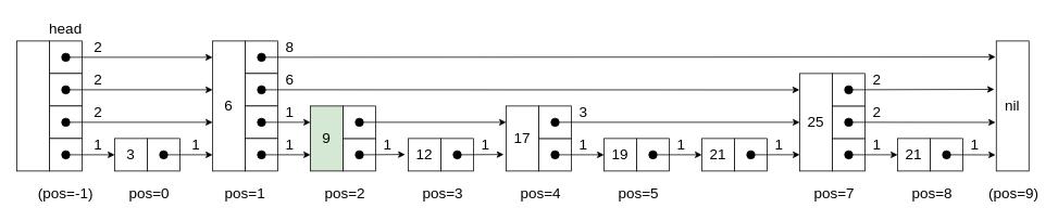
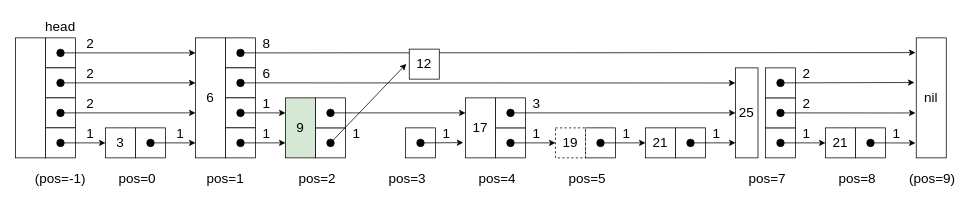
  <mxCell id="0" />
  <mxCell id="1" parent="0" />
  <mxCell id="2" value="" style="group" parent="1" vertex="1" connectable="0"><mxGeometry y="20" width="1255" height="230" as="geometry" x="20" /></mxCell>
  <mxCell id="3" value="" style="group;fontSize=18;" parent="2" vertex="1" connectable="0"><mxGeometry x="240" y="30" width="80" height="160" as="geometry" /></mxCell>
  <mxCell id="4" value="6" style="rounded=0;whiteSpace=wrap;html=1;fontSize=18;" parent="3" vertex="1"><mxGeometry width="40" height="160" as="geometry" /></mxCell>
  <mxCell id="5" value="" style="group" parent="3" vertex="1" connectable="0"><mxGeometry x="40" width="40" height="40" as="geometry" /></mxCell>
  <mxCell id="6" value="" style="rounded=0;whiteSpace=wrap;html=1;" parent="5" vertex="1"><mxGeometry width="40" height="40" as="geometry" /></mxCell>
  <mxCell id="7" style="edgeStyle=none;shape=connector;rounded=0;orthogonalLoop=1;jettySize=auto;html=1;exitX=1;exitY=0.5;exitDx=0;exitDy=0;labelBackgroundColor=default;strokeColor=default;align=center;verticalAlign=middle;fontFamily=Helvetica;fontSize=11;fontColor=default;endArrow=classic;" parent="5" source="8" edge="1"><mxGeometry relative="1" as="geometry"><mxPoint x="920" y="19.647" as="targetPoint" /></mxGeometry></mxCell>
  <mxCell id="8" value="" style="ellipse;whiteSpace=wrap;html=1;aspect=fixed;fillColor=#000000;" parent="5" vertex="1"><mxGeometry x="15" y="15" width="10" height="10" as="geometry" /></mxCell>
  <mxCell id="9" value="" style="group" parent="3" vertex="1" connectable="0"><mxGeometry x="40" y="40" width="40" height="40" as="geometry" /></mxCell>
  <mxCell id="10" value="" style="rounded=0;whiteSpace=wrap;html=1;" parent="9" vertex="1"><mxGeometry width="40" height="40" as="geometry" /></mxCell>
  <mxCell id="11" value="" style="ellipse;whiteSpace=wrap;html=1;aspect=fixed;fillColor=#000000;" parent="9" vertex="1"><mxGeometry x="15" y="15" width="10" height="10" as="geometry" /></mxCell>
  <mxCell id="12" value="" style="group" parent="3" vertex="1" connectable="0"><mxGeometry x="40" y="80" width="40" height="40" as="geometry" /></mxCell>
  <mxCell id="13" value="" style="rounded=0;whiteSpace=wrap;html=1;" parent="12" vertex="1"><mxGeometry width="40" height="40" as="geometry" /></mxCell>
  <mxCell id="14" value="" style="ellipse;whiteSpace=wrap;html=1;aspect=fixed;fillColor=#000000;" parent="12" vertex="1"><mxGeometry x="15" y="15" width="10" height="10" as="geometry" /></mxCell>
  <mxCell id="15" value="" style="group" parent="3" vertex="1" connectable="0"><mxGeometry x="40" y="120" width="40" height="40" as="geometry" /></mxCell>
  <mxCell id="16" value="" style="rounded=0;whiteSpace=wrap;html=1;" parent="15" vertex="1"><mxGeometry width="40" height="40" as="geometry" /></mxCell>
  <mxCell id="17" value="" style="ellipse;whiteSpace=wrap;html=1;aspect=fixed;fillColor=#000000;" parent="15" vertex="1"><mxGeometry x="15" y="15" width="10" height="10" as="geometry" /></mxCell>
  <mxCell id="18" value="" style="group" parent="2" vertex="1" connectable="0"><mxGeometry x="40" y="30" width="40" height="40" as="geometry" /></mxCell>
  <mxCell id="19" value="" style="rounded=0;whiteSpace=wrap;html=1;" parent="18" vertex="1"><mxGeometry width="40" height="40" as="geometry" /></mxCell>
  <mxCell id="20" value="" style="ellipse;whiteSpace=wrap;html=1;aspect=fixed;fillColor=#000000;" parent="18" vertex="1"><mxGeometry x="15" y="15" width="10" height="10" as="geometry" /></mxCell>
  <mxCell id="21" value="" style="group" parent="2" vertex="1" connectable="0"><mxGeometry x="40" y="70" width="40" height="40" as="geometry" /></mxCell>
  <mxCell id="22" value="" style="rounded=0;whiteSpace=wrap;html=1;" parent="21" vertex="1"><mxGeometry width="40" height="40" as="geometry" /></mxCell>
  <mxCell id="23" value="" style="ellipse;whiteSpace=wrap;html=1;aspect=fixed;fillColor=#000000;" parent="21" vertex="1"><mxGeometry x="15" y="15" width="10" height="10" as="geometry" /></mxCell>
  <mxCell id="24" value="" style="group" parent="2" vertex="1" connectable="0"><mxGeometry x="40" y="110" width="40" height="40" as="geometry" /></mxCell>
  <mxCell id="25" value="" style="rounded=0;whiteSpace=wrap;html=1;" parent="24" vertex="1"><mxGeometry width="40" height="40" as="geometry" /></mxCell>
  <mxCell id="26" value="" style="ellipse;whiteSpace=wrap;html=1;aspect=fixed;fillColor=#000000;" parent="24" vertex="1"><mxGeometry x="15" y="15" width="10" height="10" as="geometry" /></mxCell>
  <mxCell id="27" value="" style="group" parent="2" vertex="1" connectable="0"><mxGeometry x="40" y="150" width="40" height="40" as="geometry" /></mxCell>
  <mxCell id="28" value="" style="rounded=0;whiteSpace=wrap;html=1;" parent="27" vertex="1"><mxGeometry width="40" height="40" as="geometry" /></mxCell>
  <mxCell id="29" value="" style="ellipse;whiteSpace=wrap;html=1;aspect=fixed;fillColor=#000000;" parent="27" vertex="1"><mxGeometry x="15" y="15" width="10" height="10" as="geometry" /></mxCell>
  <mxCell id="30" value="" style="group" parent="2" vertex="1" connectable="0"><mxGeometry x="160" y="150" width="40" height="40" as="geometry" /></mxCell>
  <mxCell id="31" value="" style="rounded=0;whiteSpace=wrap;html=1;" parent="30" vertex="1"><mxGeometry width="40" height="40" as="geometry" /></mxCell>
  <mxCell id="32" value="" style="ellipse;whiteSpace=wrap;html=1;aspect=fixed;fillColor=#000000;" parent="30" vertex="1"><mxGeometry x="15" y="15" width="10" height="10" as="geometry" /></mxCell>
  <mxCell id="33" value="3" style="rounded=0;whiteSpace=wrap;html=1;fontSize=18;" parent="2" vertex="1"><mxGeometry x="120" y="150" width="40" height="40" as="geometry" /></mxCell>
  <mxCell id="34" style="edgeStyle=orthogonalEdgeStyle;rounded=0;orthogonalLoop=1;jettySize=auto;html=1;entryX=0;entryY=0.5;entryDx=0;entryDy=0;" parent="2" source="29" target="33" edge="1"><mxGeometry relative="1" as="geometry" /></mxCell>
  <mxCell id="35" style="rounded=0;orthogonalLoop=1;jettySize=auto;html=1;" parent="2" source="32" edge="1"><mxGeometry relative="1" as="geometry"><mxPoint x="240" y="170" as="targetPoint" /></mxGeometry></mxCell>
  <mxCell id="36" style="rounded=0;orthogonalLoop=1;jettySize=auto;html=1;exitX=1;exitY=0.5;exitDx=0;exitDy=0;" parent="2" source="26" edge="1"><mxGeometry relative="1" as="geometry"><mxPoint x="240" y="130" as="targetPoint" /></mxGeometry></mxCell>
  <mxCell id="37" style="rounded=0;orthogonalLoop=1;jettySize=auto;html=1;exitX=1;exitY=0.5;exitDx=0;exitDy=0;" parent="2" source="23" edge="1"><mxGeometry relative="1" as="geometry"><mxPoint x="240" y="90" as="targetPoint" /></mxGeometry></mxCell>
  <mxCell id="38" style="rounded=0;orthogonalLoop=1;jettySize=auto;html=1;exitX=1;exitY=0.5;exitDx=0;exitDy=0;" parent="2" source="20" edge="1"><mxGeometry relative="1" as="geometry"><mxPoint x="240" y="50" as="targetPoint" /></mxGeometry></mxCell>
  <mxCell id="39" value="head" style="text;html=1;strokeColor=none;fillColor=none;align=center;verticalAlign=middle;whiteSpace=wrap;rounded=0;fontSize=18;fontFamily=Helvetica;fontColor=default;" parent="2" vertex="1"><mxGeometry x="35" width="50" height="30" as="geometry" /></mxCell>
  <mxCell id="40" value="(pos=-1)" style="text;fontSize=18;fontFamily=Helvetica;fontColor=default;align=center;" parent="2" vertex="1"><mxGeometry x="27.5" y="200" width="65" height="30" as="geometry" /></mxCell>
  <mxCell id="41" value="pos=0" style="text;fontSize=18;fontFamily=Helvetica;fontColor=default;align=center;" parent="2" vertex="1"><mxGeometry x="130" y="200" width="65" height="30" as="geometry" /></mxCell>
  <mxCell id="42" value="pos=1" style="text;fontSize=18;fontFamily=Helvetica;fontColor=default;align=center;" parent="2" vertex="1"><mxGeometry x="247.5" y="200" width="65" height="30" as="geometry" /></mxCell>
  <mxCell id="43" value="2" style="text;fontSize=18;fontFamily=Helvetica;fontColor=default;align=center;" parent="2" vertex="1"><mxGeometry x="80" y="20" width="40" height="30" as="geometry" /></mxCell>
  <mxCell id="44" value="2" style="text;fontSize=18;fontFamily=Helvetica;fontColor=default;align=center;" parent="2" vertex="1"><mxGeometry x="80" y="60" width="40" height="30" as="geometry" /></mxCell>
  <mxCell id="45" value="2" style="text;fontSize=18;fontFamily=Helvetica;fontColor=default;align=center;" parent="2" vertex="1"><mxGeometry x="80" y="100" width="40" height="30" as="geometry" /></mxCell>
  <mxCell id="46" value="1" style="text;fontSize=18;fontFamily=Helvetica;fontColor=default;align=center;" parent="2" vertex="1"><mxGeometry x="80" y="140" width="40" height="30" as="geometry" /></mxCell>
  <mxCell id="47" value="1" style="text;fontSize=18;fontFamily=Helvetica;fontColor=default;align=center;" parent="2" vertex="1"><mxGeometry x="200" y="140" width="40" height="30" as="geometry" /></mxCell>
  <mxCell id="48" value="" style="group" parent="2" vertex="1" connectable="0"><mxGeometry x="400" y="150" width="40" height="40" as="geometry" /></mxCell>
  <mxCell id="49" value="" style="rounded=0;whiteSpace=wrap;html=1;" parent="48" vertex="1"><mxGeometry width="40" height="40" as="geometry" /></mxCell>
  <mxCell id="50" value="" style="ellipse;whiteSpace=wrap;html=1;aspect=fixed;fillColor=#000000;" parent="48" vertex="1"><mxGeometry x="15" y="15" width="10" height="10" as="geometry" /></mxCell>
  <mxCell id="51" value="9" style="rounded=0;whiteSpace=wrap;html=1;fontSize=18;fillColor=#d5e8d4;" parent="2" vertex="1"><mxGeometry x="360" y="110" width="40" height="80" as="geometry" /></mxCell>
  <mxCell id="52" style="edgeStyle=none;shape=connector;rounded=0;orthogonalLoop=1;jettySize=auto;html=1;exitX=1;exitY=0.5;exitDx=0;exitDy=0;entryX=0;entryY=0.75;entryDx=0;entryDy=0;labelBackgroundColor=default;strokeColor=default;align=center;verticalAlign=middle;fontFamily=Helvetica;fontSize=11;fontColor=default;endArrow=classic;" parent="2" source="17" target="51" edge="1"><mxGeometry relative="1" as="geometry" /></mxCell>
  <mxCell id="53" value="1" style="text;fontSize=18;fontFamily=Helvetica;fontColor=default;align=center;" parent="2" vertex="1"><mxGeometry x="320" y="140" width="30" height="30" as="geometry" /></mxCell>
  <mxCell id="54" value="" style="group" parent="2" vertex="1" connectable="0"><mxGeometry x="400" y="110" width="40" height="40" as="geometry" /></mxCell>
  <mxCell id="55" value="" style="rounded=0;whiteSpace=wrap;html=1;" parent="54" vertex="1"><mxGeometry width="40" height="40" as="geometry" /></mxCell>
  <mxCell id="56" value="" style="ellipse;whiteSpace=wrap;html=1;aspect=fixed;fillColor=#000000;" parent="54" vertex="1"><mxGeometry x="15" y="15" width="10" height="10" as="geometry" /></mxCell>
  <mxCell id="57" value="" style="group" parent="2" vertex="1" connectable="0"><mxGeometry x="520" y="150" width="40" height="40" as="geometry" /></mxCell>
  <mxCell id="58" value="" style="rounded=0;whiteSpace=wrap;html=1;" parent="57" vertex="1"><mxGeometry width="40" height="40" as="geometry" /></mxCell>
  <mxCell id="59" value="" style="ellipse;whiteSpace=wrap;html=1;aspect=fixed;fillColor=#000000;" parent="57" vertex="1"><mxGeometry x="15" y="15" width="10" height="10" as="geometry" /></mxCell>
- <mxCell id="60" value="12" style="rounded=0;whiteSpace=wrap;html=1;fontSize=18;" parent="2" vertex="1"><mxGeometry x="480" y="150" width="40" height="40" as="geometry" /></mxCell>
+ <mxCell id="60" value="12" style="rounded=0;whiteSpace=wrap;html=1;fontSize=18;" parent="2" vertex="1"><mxGeometry x="525" y="45" width="40" height="40" as="geometry" /></mxCell>
  <mxCell id="61" style="edgeStyle=none;shape=connector;rounded=0;orthogonalLoop=1;jettySize=auto;html=1;entryX=-0.098;entryY=0.492;entryDx=0;entryDy=0;entryPerimeter=0;labelBackgroundColor=default;strokeColor=default;align=center;verticalAlign=middle;fontFamily=Helvetica;fontSize=11;fontColor=default;endArrow=classic;" parent="2" source="50" target="60" edge="1"><mxGeometry relative="1" as="geometry" /></mxCell>
  <mxCell id="62" value="" style="group" parent="2" vertex="1" connectable="0"><mxGeometry x="640" y="150" width="40" height="40" as="geometry" /></mxCell>
  <mxCell id="63" value="" style="rounded=0;whiteSpace=wrap;html=1;" parent="62" vertex="1"><mxGeometry width="40" height="40" as="geometry" /></mxCell>
  <mxCell id="64" value="" style="ellipse;whiteSpace=wrap;html=1;aspect=fixed;fillColor=#000000;" parent="62" vertex="1"><mxGeometry x="15" y="15" width="10" height="10" as="geometry" /></mxCell>
  <mxCell id="65" value="17" style="rounded=0;whiteSpace=wrap;html=1;fontSize=18;" parent="2" vertex="1"><mxGeometry x="600" y="110" width="40" height="80" as="geometry" /></mxCell>
  <mxCell id="66" value="" style="group" parent="2" vertex="1" connectable="0"><mxGeometry x="640" y="110" width="40" height="40" as="geometry" /></mxCell>
  <mxCell id="67" value="" style="rounded=0;whiteSpace=wrap;html=1;" parent="66" vertex="1"><mxGeometry width="40" height="40" as="geometry" /></mxCell>
  <mxCell id="68" value="" style="ellipse;whiteSpace=wrap;html=1;aspect=fixed;fillColor=#000000;" parent="66" vertex="1"><mxGeometry x="15" y="15" width="10" height="10" as="geometry" /></mxCell>
  <mxCell id="69" style="edgeStyle=none;shape=connector;rounded=0;orthogonalLoop=1;jettySize=auto;html=1;exitX=1;exitY=0.5;exitDx=0;exitDy=0;entryX=-0.074;entryY=0.746;entryDx=0;entryDy=0;entryPerimeter=0;labelBackgroundColor=default;strokeColor=default;align=center;verticalAlign=middle;fontFamily=Helvetica;fontSize=11;fontColor=default;endArrow=classic;" parent="2" source="59" target="65" edge="1"><mxGeometry relative="1" as="geometry" /></mxCell>
  <mxCell id="70" value="" style="group" parent="2" vertex="1" connectable="0"><mxGeometry x="760" y="150" width="40" height="40" as="geometry" /></mxCell>
  <mxCell id="71" value="" style="rounded=0;whiteSpace=wrap;html=1;" parent="70" vertex="1"><mxGeometry width="40" height="40" as="geometry" /></mxCell>
  <mxCell id="72" value="" style="ellipse;whiteSpace=wrap;html=1;aspect=fixed;fillColor=#000000;" parent="70" vertex="1"><mxGeometry x="15" y="15" width="10" height="10" as="geometry" /></mxCell>
- <mxCell id="73" value="19" style="rounded=0;whiteSpace=wrap;html=1;fontSize=18;" parent="2" vertex="1"><mxGeometry x="720" y="150" width="40" height="40" as="geometry" /></mxCell>
+ <mxCell id="73" value="19" style="rounded=0;whiteSpace=wrap;html=1;fontSize=18;dashed=1;" parent="2" vertex="1"><mxGeometry x="720" y="150" width="40" height="40" as="geometry" /></mxCell>
  <mxCell id="74" style="edgeStyle=none;shape=connector;rounded=0;orthogonalLoop=1;jettySize=auto;html=1;exitX=1;exitY=0.5;exitDx=0;exitDy=0;entryX=0;entryY=0.5;entryDx=0;entryDy=0;labelBackgroundColor=default;strokeColor=default;align=center;verticalAlign=middle;fontFamily=Helvetica;fontSize=11;fontColor=default;endArrow=classic;" parent="2" source="64" target="73" edge="1"><mxGeometry relative="1" as="geometry" /></mxCell>
  <mxCell id="75" value="" style="group" parent="2" vertex="1" connectable="0"><mxGeometry x="880" y="150" width="40" height="40" as="geometry" /></mxCell>
  <mxCell id="76" value="" style="rounded=0;whiteSpace=wrap;html=1;" parent="75" vertex="1"><mxGeometry width="40" height="40" as="geometry" /></mxCell>
  <mxCell id="77" value="" style="ellipse;whiteSpace=wrap;html=1;aspect=fixed;fillColor=#000000;" parent="75" vertex="1"><mxGeometry x="15" y="15" width="10" height="10" as="geometry" /></mxCell>
  <mxCell id="78" value="21" style="rounded=0;whiteSpace=wrap;html=1;fontSize=18;" parent="2" vertex="1"><mxGeometry x="840" y="150" width="40" height="40" as="geometry" /></mxCell>
  <mxCell id="79" style="edgeStyle=none;shape=connector;rounded=0;orthogonalLoop=1;jettySize=auto;html=1;exitX=1;exitY=0.5;exitDx=0;exitDy=0;entryX=0;entryY=0.5;entryDx=0;entryDy=0;labelBackgroundColor=default;strokeColor=default;align=center;verticalAlign=middle;fontFamily=Helvetica;fontSize=11;fontColor=default;endArrow=classic;" parent="2" source="72" target="78" edge="1"><mxGeometry relative="1" as="geometry" /></mxCell>
  <mxCell id="80" value="" style="group" parent="2" vertex="1" connectable="0"><mxGeometry x="1000" y="150" width="40" height="40" as="geometry" /></mxCell>
  <mxCell id="81" value="" style="rounded=0;whiteSpace=wrap;html=1;" parent="80" vertex="1"><mxGeometry width="40" height="40" as="geometry" /></mxCell>
  <mxCell id="82" value="" style="ellipse;whiteSpace=wrap;html=1;aspect=fixed;fillColor=#000000;" parent="80" vertex="1"><mxGeometry x="15" y="15" width="10" height="10" as="geometry" /></mxCell>
- <mxCell id="83" value="25" style="rounded=0;whiteSpace=wrap;html=1;fontSize=18;" parent="2" vertex="1"><mxGeometry x="960" y="70" width="40" height="120" as="geometry" /></mxCell>
+ <mxCell id="83" value="25" style="rounded=0;whiteSpace=wrap;html=1;fontSize=18;" parent="2" vertex="1"><mxGeometry x="960" y="70" width="30" height="120" as="geometry" /></mxCell>
  <mxCell id="84" value="" style="group" parent="2" vertex="1" connectable="0"><mxGeometry x="1000" y="110" width="40" height="40" as="geometry" /></mxCell>
  <mxCell id="85" value="" style="rounded=0;whiteSpace=wrap;html=1;" parent="84" vertex="1"><mxGeometry width="40" height="40" as="geometry" /></mxCell>
  <mxCell id="86" style="edgeStyle=none;shape=connector;rounded=0;orthogonalLoop=1;jettySize=auto;html=1;exitX=1;exitY=0.5;exitDx=0;exitDy=0;labelBackgroundColor=default;strokeColor=default;align=center;verticalAlign=middle;fontFamily=Helvetica;fontSize=11;fontColor=default;endArrow=classic;" parent="84" source="87" edge="1"><mxGeometry relative="1" as="geometry"><mxPoint x="200" y="20.143" as="targetPoint" /></mxGeometry></mxCell>
  <mxCell id="87" value="" style="ellipse;whiteSpace=wrap;html=1;aspect=fixed;fillColor=#000000;" parent="84" vertex="1"><mxGeometry x="15" y="15" width="10" height="10" as="geometry" /></mxCell>
  <mxCell id="88" value="" style="group" parent="2" vertex="1" connectable="0"><mxGeometry x="1000" y="70" width="40" height="40" as="geometry" /></mxCell>
  <mxCell id="89" value="" style="rounded=0;whiteSpace=wrap;html=1;" parent="88" vertex="1"><mxGeometry width="40" height="40" as="geometry" /></mxCell>
  <mxCell id="90" value="" style="ellipse;whiteSpace=wrap;html=1;aspect=fixed;fillColor=#000000;" parent="88" vertex="1"><mxGeometry x="15" y="15" width="10" height="10" as="geometry" /></mxCell>
  <mxCell id="91" style="edgeStyle=none;shape=connector;rounded=0;orthogonalLoop=1;jettySize=auto;html=1;labelBackgroundColor=default;strokeColor=default;align=center;verticalAlign=middle;fontFamily=Helvetica;fontSize=11;fontColor=default;endArrow=classic;entryX=0;entryY=0.833;entryDx=0;entryDy=0;entryPerimeter=0;" parent="2" source="77" target="83" edge="1"><mxGeometry relative="1" as="geometry"><mxPoint x="960" y="167" as="targetPoint" /></mxGeometry></mxCell>
  <mxCell id="92" value="" style="group" parent="2" vertex="1" connectable="0"><mxGeometry x="1120" y="150" width="40" height="40" as="geometry" /></mxCell>
  <mxCell id="93" value="" style="rounded=0;whiteSpace=wrap;html=1;" parent="92" vertex="1"><mxGeometry width="40" height="40" as="geometry" /></mxCell>
  <mxCell id="94" style="edgeStyle=none;shape=connector;rounded=0;orthogonalLoop=1;jettySize=auto;html=1;exitX=1;exitY=0.5;exitDx=0;exitDy=0;labelBackgroundColor=default;strokeColor=default;align=center;verticalAlign=middle;fontFamily=Helvetica;fontSize=11;fontColor=default;endArrow=classic;" parent="92" source="95" edge="1"><mxGeometry relative="1" as="geometry"><mxPoint x="80" y="20.143" as="targetPoint" /></mxGeometry></mxCell>
  <mxCell id="95" value="" style="ellipse;whiteSpace=wrap;html=1;aspect=fixed;fillColor=#000000;" parent="92" vertex="1"><mxGeometry x="15" y="15" width="10" height="10" as="geometry" /></mxCell>
  <mxCell id="96" value="21" style="rounded=0;whiteSpace=wrap;html=1;fontSize=18;" parent="2" vertex="1"><mxGeometry x="1080" y="150" width="40" height="40" as="geometry" /></mxCell>
  <mxCell id="97" style="edgeStyle=none;shape=connector;rounded=0;orthogonalLoop=1;jettySize=auto;html=1;exitX=1;exitY=0.5;exitDx=0;exitDy=0;entryX=0;entryY=0.5;entryDx=0;entryDy=0;labelBackgroundColor=default;strokeColor=default;align=center;verticalAlign=middle;fontFamily=Helvetica;fontSize=11;fontColor=default;endArrow=classic;" parent="2" source="82" target="96" edge="1"><mxGeometry relative="1" as="geometry" /></mxCell>
  <mxCell id="98" value="nil" style="rounded=0;whiteSpace=wrap;html=1;fontSize=18;" parent="2" vertex="1"><mxGeometry x="1201" y="30" width="40" height="160" as="geometry" /></mxCell>
  <mxCell id="99" style="edgeStyle=none;shape=connector;rounded=0;orthogonalLoop=1;jettySize=auto;html=1;exitX=1;exitY=0.5;exitDx=0;exitDy=0;entryX=0;entryY=0.25;entryDx=0;entryDy=0;labelBackgroundColor=default;strokeColor=default;align=center;verticalAlign=middle;fontFamily=Helvetica;fontSize=11;fontColor=default;endArrow=classic;" parent="2" source="14" target="51" edge="1"><mxGeometry relative="1" as="geometry" /></mxCell>
  <mxCell id="100" style="edgeStyle=none;shape=connector;rounded=0;orthogonalLoop=1;jettySize=auto;html=1;exitX=1;exitY=0.5;exitDx=0;exitDy=0;entryX=0;entryY=0.25;entryDx=0;entryDy=0;labelBackgroundColor=default;strokeColor=default;align=center;verticalAlign=middle;fontFamily=Helvetica;fontSize=11;fontColor=default;endArrow=classic;" parent="2" source="56" target="65" edge="1"><mxGeometry relative="1" as="geometry" /></mxCell>
  <mxCell id="101" style="edgeStyle=none;shape=connector;rounded=0;orthogonalLoop=1;jettySize=auto;html=1;exitX=1;exitY=0.5;exitDx=0;exitDy=0;entryX=0;entryY=0.5;entryDx=0;entryDy=0;labelBackgroundColor=default;strokeColor=default;align=center;verticalAlign=middle;fontFamily=Helvetica;fontSize=11;fontColor=default;endArrow=classic;" parent="2" source="68" target="83" edge="1"><mxGeometry relative="1" as="geometry" /></mxCell>
  <mxCell id="102" style="edgeStyle=none;shape=connector;rounded=0;orthogonalLoop=1;jettySize=auto;html=1;exitX=1;exitY=0.5;exitDx=0;exitDy=0;entryX=-0.007;entryY=0.168;entryDx=0;entryDy=0;entryPerimeter=0;labelBackgroundColor=default;strokeColor=default;align=center;verticalAlign=middle;fontFamily=Helvetica;fontSize=11;fontColor=default;endArrow=classic;" parent="2" source="11" target="83" edge="1"><mxGeometry relative="1" as="geometry" /></mxCell>
  <mxCell id="103" style="edgeStyle=none;shape=connector;rounded=0;orthogonalLoop=1;jettySize=auto;html=1;exitX=1;exitY=0.5;exitDx=0;exitDy=0;entryX=-0.061;entryY=0.372;entryDx=0;entryDy=0;entryPerimeter=0;labelBackgroundColor=default;strokeColor=default;align=center;verticalAlign=middle;fontFamily=Helvetica;fontSize=11;fontColor=default;endArrow=classic;" parent="2" source="90" target="98" edge="1"><mxGeometry relative="1" as="geometry" /></mxCell>
  <mxCell id="104" value="1" style="text;fontSize=18;fontFamily=Helvetica;fontColor=default;align=center;" parent="2" vertex="1"><mxGeometry x="320" y="100" width="30" height="30" as="geometry" /></mxCell>
  <mxCell id="105" value="8" style="text;fontSize=18;fontFamily=Helvetica;fontColor=default;align=center;" parent="2" vertex="1"><mxGeometry x="320" y="20" width="30" height="30" as="geometry" /></mxCell>
  <mxCell id="106" value="6" style="text;fontSize=18;fontFamily=Helvetica;fontColor=default;align=center;" parent="2" vertex="1"><mxGeometry x="320" y="60" width="30" height="30" as="geometry" /></mxCell>
  <mxCell id="107" value="1" style="text;fontSize=18;fontFamily=Helvetica;fontColor=default;align=center;" parent="2" vertex="1"><mxGeometry x="440" y="140" width="30" height="30" as="geometry" /></mxCell>
  <mxCell id="108" value="1" style="text;fontSize=18;fontFamily=Helvetica;fontColor=default;align=center;" parent="2" vertex="1"><mxGeometry x="560" y="140" width="30" height="30" as="geometry" /></mxCell>
  <mxCell id="109" value="1" style="text;fontSize=18;fontFamily=Helvetica;fontColor=default;align=center;" parent="2" vertex="1"><mxGeometry x="680" y="140" width="30" height="30" as="geometry" /></mxCell>
  <mxCell id="110" value="1" style="text;fontSize=18;fontFamily=Helvetica;fontColor=default;align=center;" parent="2" vertex="1"><mxGeometry x="800" y="140" width="30" height="30" as="geometry" /></mxCell>
  <mxCell id="111" value="1" style="text;fontSize=18;fontFamily=Helvetica;fontColor=default;align=center;" parent="2" vertex="1"><mxGeometry x="920" y="140" width="30" height="30" as="geometry" /></mxCell>
  <mxCell id="112" value="1" style="text;fontSize=18;fontFamily=Helvetica;fontColor=default;align=center;" parent="2" vertex="1"><mxGeometry x="1040" y="140" width="30" height="30" as="geometry" /></mxCell>
  <mxCell id="113" value="1" style="text;fontSize=18;fontFamily=Helvetica;fontColor=default;align=center;" parent="2" vertex="1"><mxGeometry x="1160" y="140" width="30" height="30" as="geometry" /></mxCell>
  <mxCell id="114" value="2" style="text;fontSize=18;fontFamily=Helvetica;fontColor=default;align=center;" parent="2" vertex="1"><mxGeometry x="1040" y="100" width="30" height="30" as="geometry" /></mxCell>
  <mxCell id="115" value="2" style="text;fontSize=18;fontFamily=Helvetica;fontColor=default;align=center;" parent="2" vertex="1"><mxGeometry x="1040" y="60" width="30" height="30" as="geometry" /></mxCell>
  <mxCell id="116" value="3" style="text;fontSize=18;fontFamily=Helvetica;fontColor=default;align=center;" parent="2" vertex="1"><mxGeometry x="680" y="100" width="30" height="30" as="geometry" /></mxCell>
  <mxCell id="117" value="pos=2" style="text;fontSize=18;fontFamily=Helvetica;fontColor=default;align=center;" parent="2" vertex="1"><mxGeometry x="370" y="200" width="65" height="30" as="geometry" /></mxCell>
  <mxCell id="118" value="pos=3" style="text;fontSize=18;fontFamily=Helvetica;fontColor=default;align=center;" parent="2" vertex="1"><mxGeometry x="490" y="200" width="65" height="30" as="geometry" /></mxCell>
  <mxCell id="119" value="pos=4" style="text;fontSize=18;fontFamily=Helvetica;fontColor=default;align=center;" parent="2" vertex="1"><mxGeometry x="610" y="200" width="65" height="30" as="geometry" /></mxCell>
  <mxCell id="120" value="pos=5" style="text;fontSize=18;fontFamily=Helvetica;fontColor=default;align=center;" parent="2" vertex="1"><mxGeometry x="730" y="200" width="65" height="30" as="geometry" /></mxCell>
  <mxCell id="121" value="pos=7" style="text;fontSize=18;fontFamily=Helvetica;fontColor=default;align=center;" parent="2" vertex="1"><mxGeometry x="970" y="200" width="65" height="30" as="geometry" /></mxCell>
  <mxCell id="122" value="pos=8" style="text;fontSize=18;fontFamily=Helvetica;fontColor=default;align=center;" parent="2" vertex="1"><mxGeometry x="1090" y="200" width="65" height="30" as="geometry" /></mxCell>
  <mxCell id="123" value="(pos=9)" style="text;fontSize=18;fontFamily=Helvetica;fontColor=default;align=center;" parent="2" vertex="1"><mxGeometry x="1190" y="200" width="65" height="30" as="geometry" /></mxCell>
  <mxCell id="124" value="" style="rounded=0;whiteSpace=wrap;html=1;fontSize=18;" parent="2" vertex="1"><mxGeometry y="30" width="40" height="160" as="geometry" /></mxCell>
